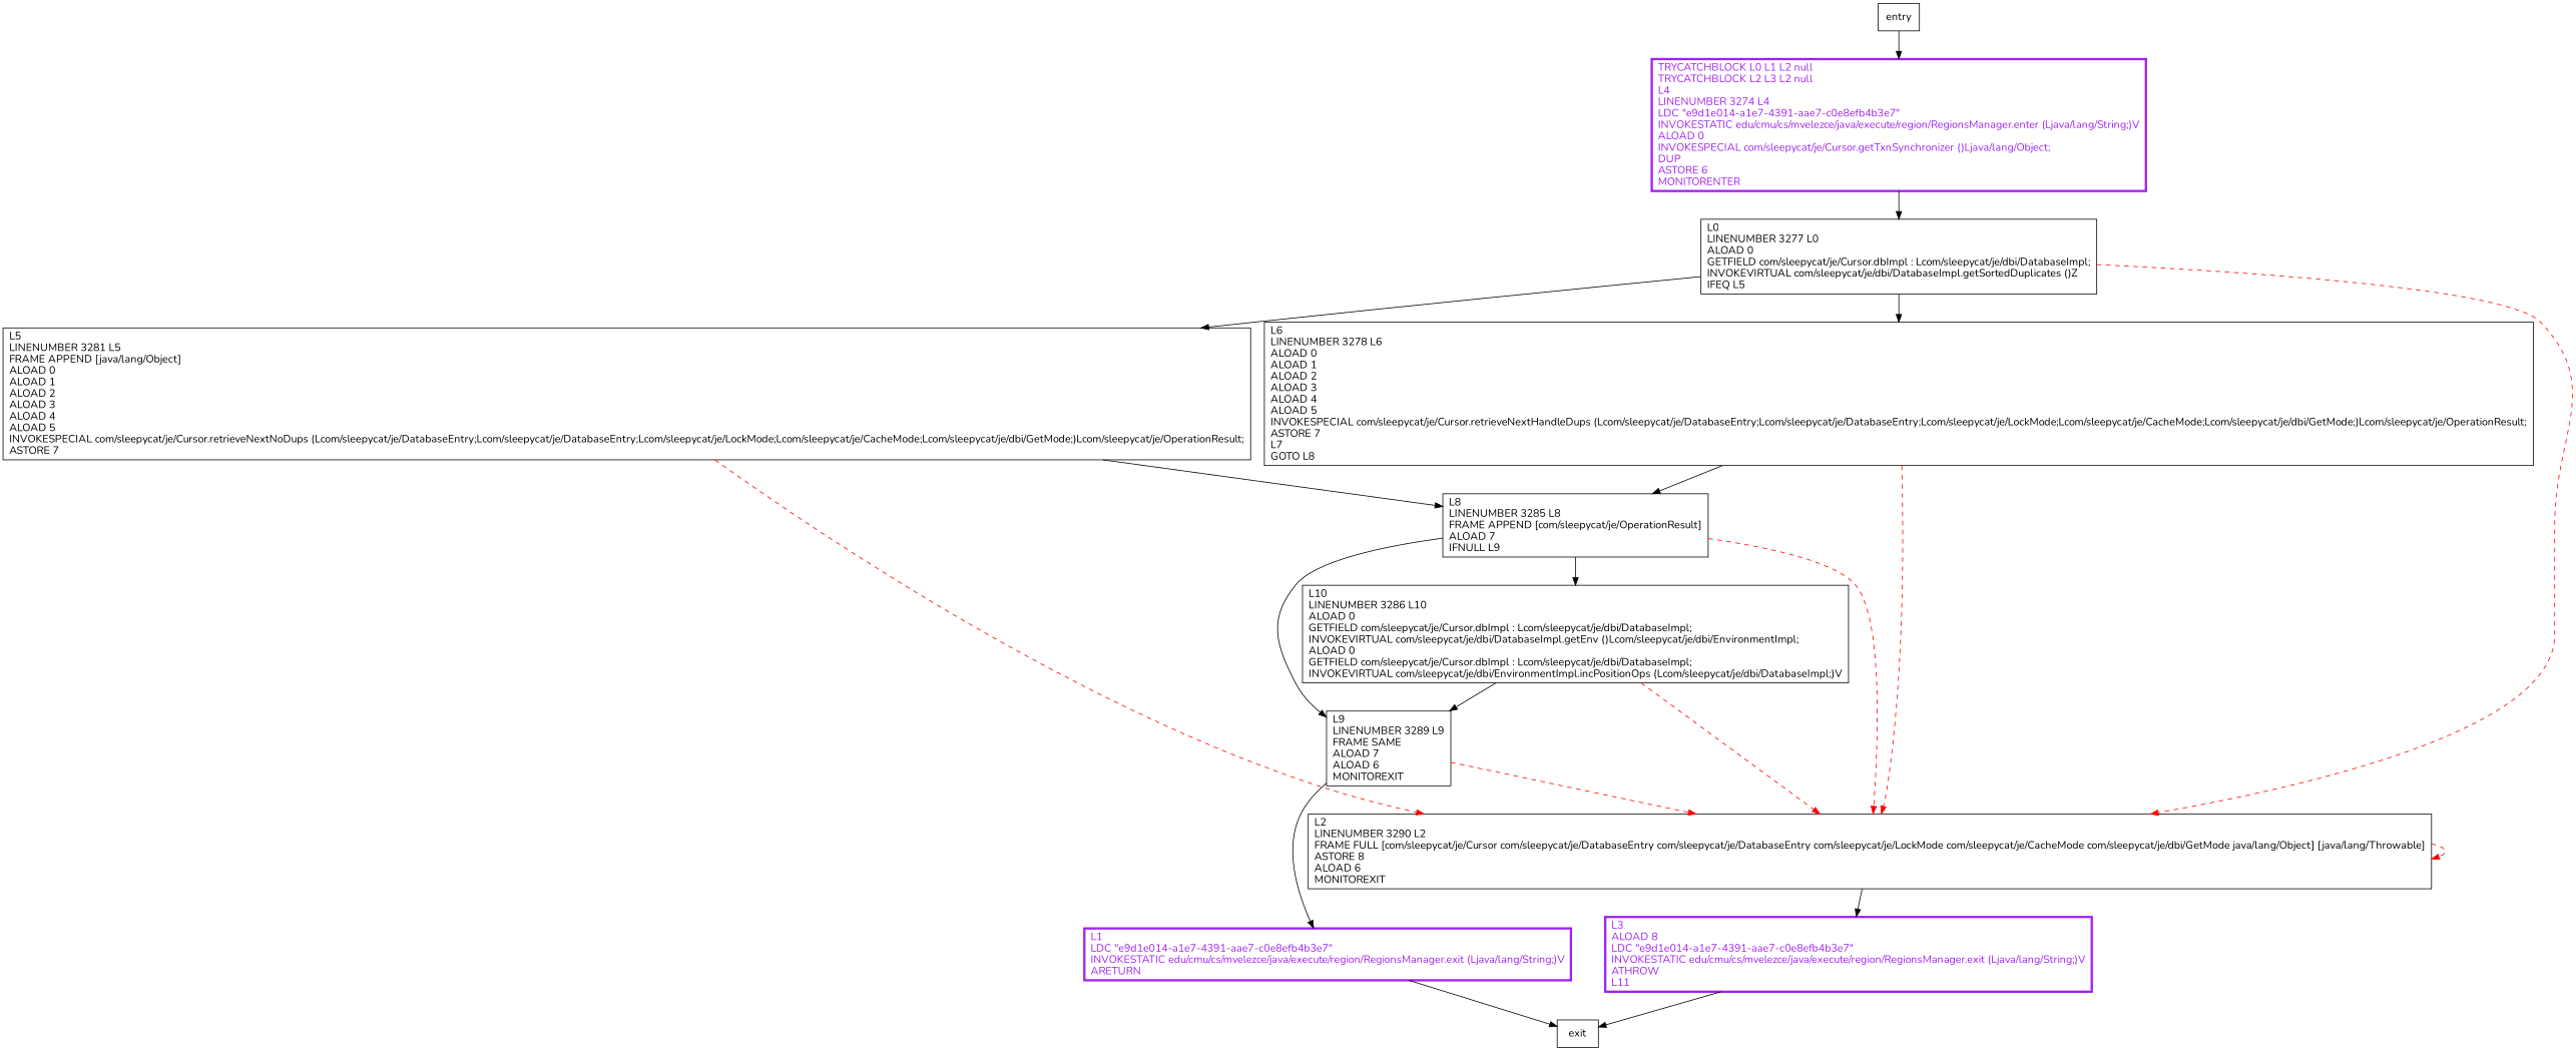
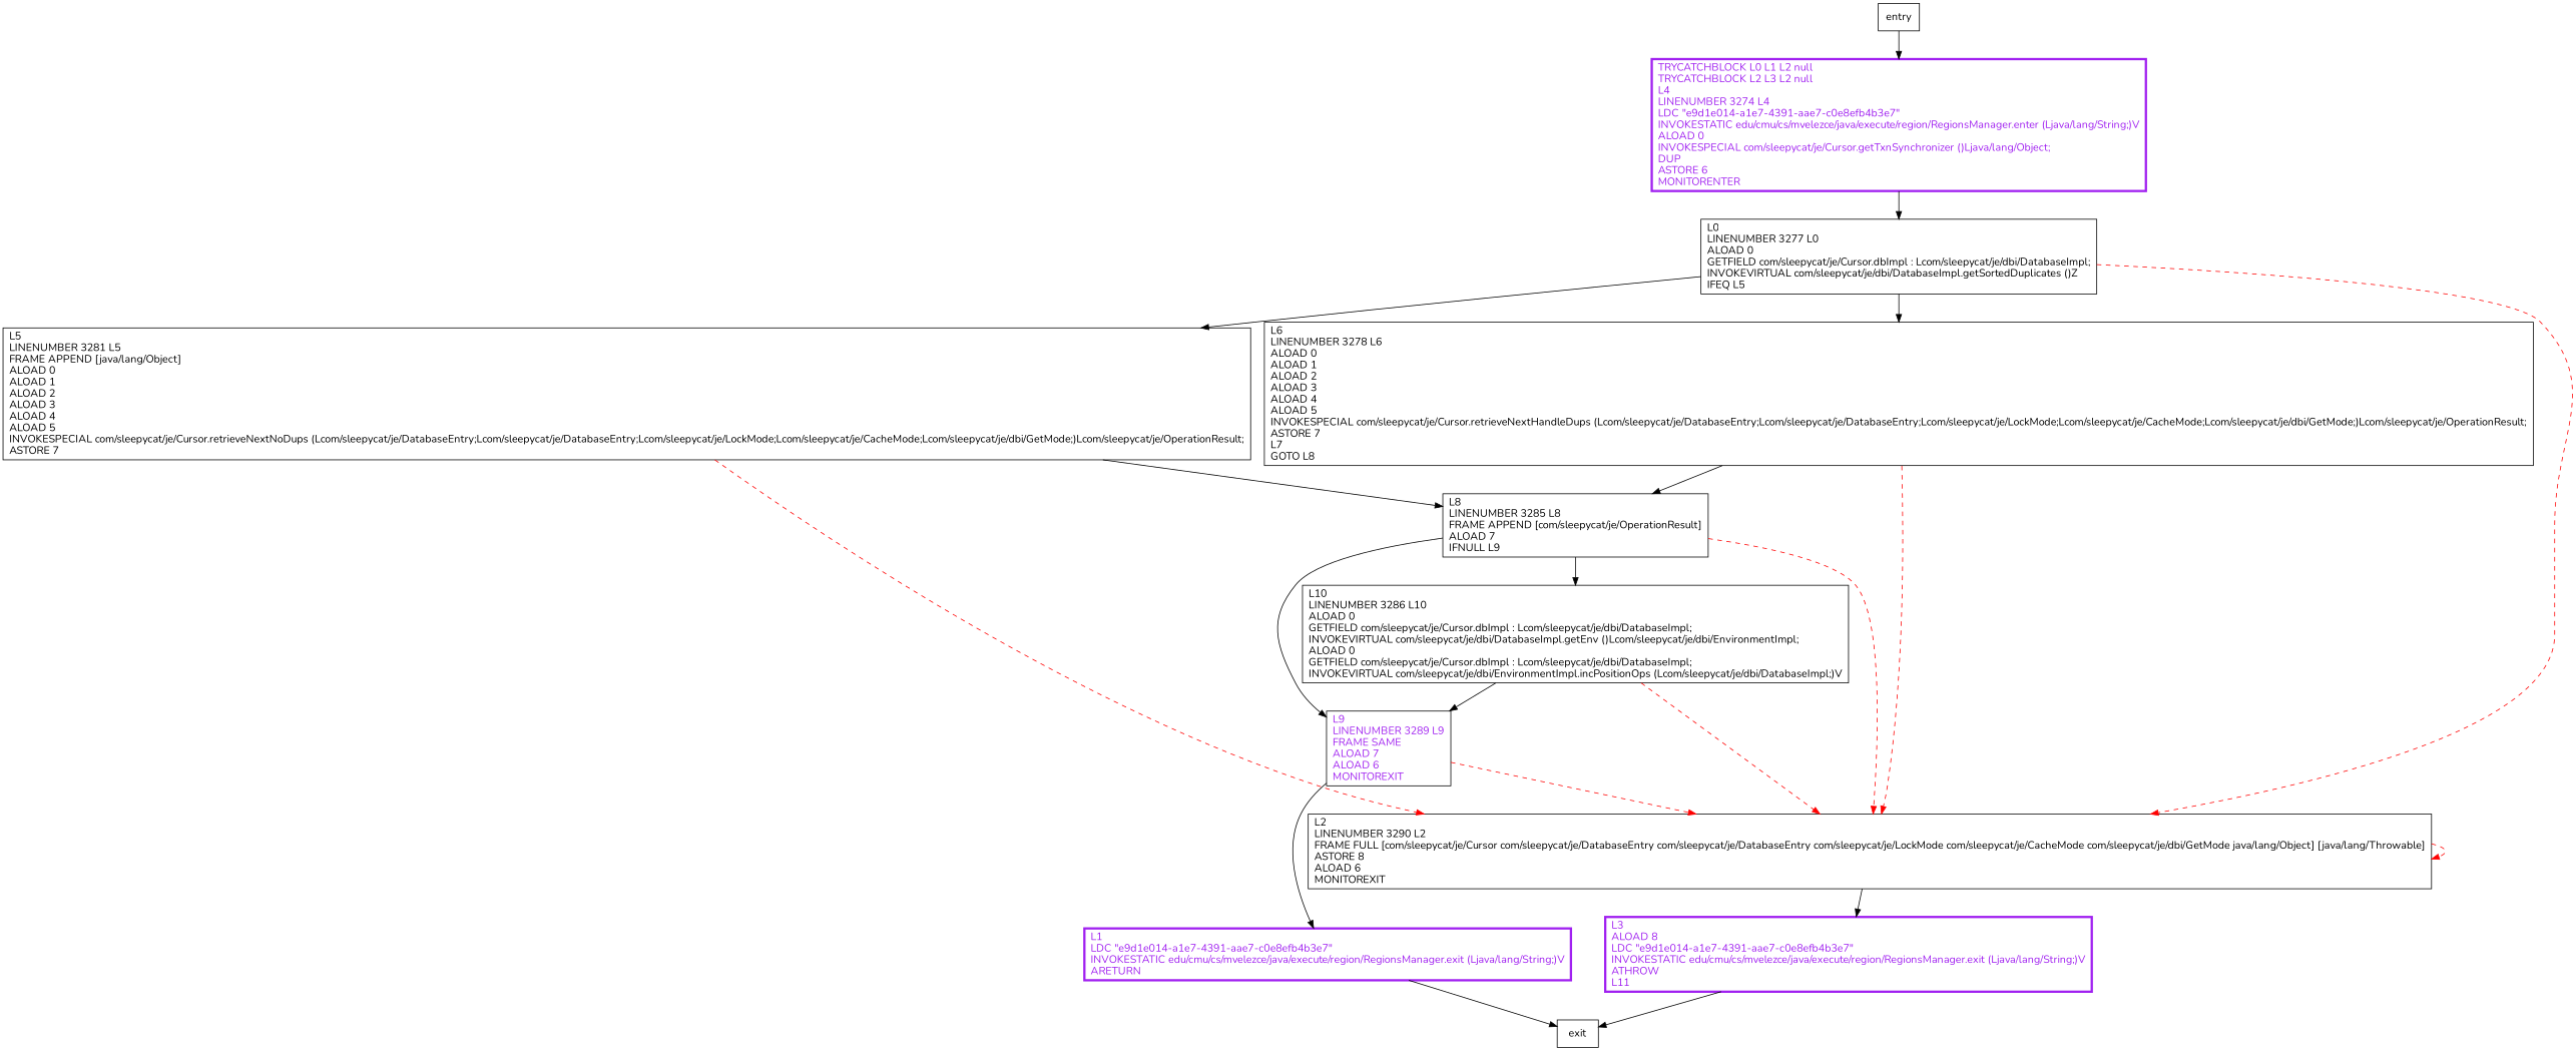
  digraph {
    fontname=Nunito
    node [shape=record fontname=Nunito]
    edge [fontname=Nunito]
    n1 [color=purple fontcolor=purple label="TRYCATCHBLOCK L0 L1 L2 null\lTRYCATCHBLOCK L2 L3 L2 null\lL4\lLINENUMBER 3274 L4\lLDC \"e9d1e014-a1e7-4391-aae7-c0e8efb4b3e7\"\lINVOKESTATIC edu/cmu/cs/mvelezce/java/execute/region/RegionsManager.enter (Ljava/lang/String;)V\lALOAD 0\lINVOKESPECIAL com/sleepycat/je/Cursor.getTxnSynchronizer ()Ljava/lang/Object;\lDUP\lASTORE 6\lMONITORENTER\l" penwidth=3]
    n2 [label="L0\lLINENUMBER 3277 L0\lALOAD 0\lGETFIELD com/sleepycat/je/Cursor.dbImpl : Lcom/sleepycat/je/dbi/DatabaseImpl;\lINVOKEVIRTUAL com/sleepycat/je/dbi/DatabaseImpl.getSortedDuplicates ()Z\lIFEQ L5\l"]
    n3 [color=purple fontcolor=purple label="L1\lLDC \"e9d1e014-a1e7-4391-aae7-c0e8efb4b3e7\"\lINVOKESTATIC edu/cmu/cs/mvelezce/java/execute/region/RegionsManager.exit (Ljava/lang/String;)V\lARETURN\l" penwidth=3]
    exit
    n5 [color=purple fontcolor=purple label="L3\lALOAD 8\lLDC \"e9d1e014-a1e7-4391-aae7-c0e8efb4b3e7\"\lINVOKESTATIC edu/cmu/cs/mvelezce/java/execute/region/RegionsManager.exit (Ljava/lang/String;)V\lATHROW\lL11\l" penwidth=3]
    n6 [label="L10\lLINENUMBER 3286 L10\lALOAD 0\lGETFIELD com/sleepycat/je/Cursor.dbImpl : Lcom/sleepycat/je/dbi/DatabaseImpl;\lINVOKEVIRTUAL com/sleepycat/je/dbi/DatabaseImpl.getEnv ()Lcom/sleepycat/je/dbi/EnvironmentImpl;\lALOAD 0\lGETFIELD com/sleepycat/je/Cursor.dbImpl : Lcom/sleepycat/je/dbi/DatabaseImpl;\lINVOKEVIRTUAL com/sleepycat/je/dbi/EnvironmentImpl.incPositionOps (Lcom/sleepycat/je/dbi/DatabaseImpl;)V\l"]
-   n7 [label="L9\lLINENUMBER 3289 L9\lFRAME SAME\lALOAD 7\lALOAD 6\lMONITOREXIT\l"]
+   n7 [label="L9\lLINENUMBER 3289 L9\lFRAME SAME\lALOAD 7\lALOAD 6\lMONITOREXIT\l" fontcolor=purple]
    n8 [label="L2\lLINENUMBER 3290 L2\lFRAME FULL [com/sleepycat/je/Cursor com/sleepycat/je/DatabaseEntry com/sleepycat/je/DatabaseEntry com/sleepycat/je/LockMode com/sleepycat/je/CacheMode com/sleepycat/je/dbi/GetMode java/lang/Object] [java/lang/Throwable]\lASTORE 8\lALOAD 6\lMONITOREXIT\l"]
    n9 [label="L5\lLINENUMBER 3281 L5\lFRAME APPEND [java/lang/Object]\lALOAD 0\lALOAD 1\lALOAD 2\lALOAD 3\lALOAD 4\lALOAD 5\lINVOKESPECIAL com/sleepycat/je/Cursor.retrieveNextNoDups (Lcom/sleepycat/je/DatabaseEntry;Lcom/sleepycat/je/DatabaseEntry;Lcom/sleepycat/je/LockMode;Lcom/sleepycat/je/CacheMode;Lcom/sleepycat/je/dbi/GetMode;)Lcom/sleepycat/je/OperationResult;\lASTORE 7\l"]
    n10 [label="L8\lLINENUMBER 3285 L8\lFRAME APPEND [com/sleepycat/je/OperationResult]\lALOAD 7\lIFNULL L9\l"]
    n11 [label="L6\lLINENUMBER 3278 L6\lALOAD 0\lALOAD 1\lALOAD 2\lALOAD 3\lALOAD 4\lALOAD 5\lINVOKESPECIAL com/sleepycat/je/Cursor.retrieveNextHandleDups (Lcom/sleepycat/je/DatabaseEntry;Lcom/sleepycat/je/DatabaseEntry;Lcom/sleepycat/je/LockMode;Lcom/sleepycat/je/CacheMode;Lcom/sleepycat/je/dbi/GetMode;)Lcom/sleepycat/je/OperationResult;\lASTORE 7\lL7\lGOTO L8\l"]
    entry
    n1 -> n2
    n2 -> n8 [color=red style=dashed]
    n2 -> n9
    n2 -> n11
    n3 -> exit
    n5 -> exit
    n6 -> n7
    n6 -> n8 [color=red style=dashed]
    n7 -> n3
    n7 -> n8 [color=red style=dashed]
    n8 -> n5
    n8 -> n8 [color=red style=dashed]
    n9 -> n8 [color=red style=dashed]
    n9 -> n10
    n10 -> n6
    n10 -> n7
    n10 -> n8 [color=red style=dashed]
    n11 -> n8 [color=red style=dashed]
    n11 -> n10
    entry -> n1
  }
